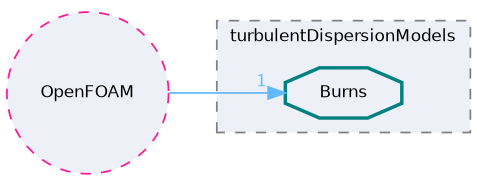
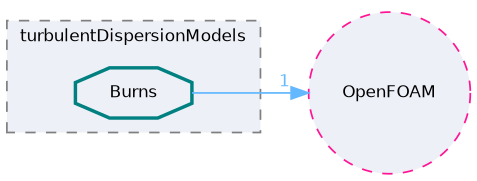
  digraph {
    compound=true
    rankdir=LR
    node [fillcolor="#edf0f7" fontname=Helvetica fontsize=10]
    n1 [color=teal height=0.2 label=Burns shape=octagon style="filled,bold" width=0.4]
    n2 [color=deeppink height=0.2 label=OpenFOAM shape=circle style="filled,dashed" width=0.4]
    subgraph cluster_1 {
      bgcolor="#edf0f7"
      fontname=Helvetica
      fontsize=10
      label=turbulentDispersionModels
      pencolor=grey50
      style="filled,dashed"
      n1
    }
-   n2 -> n1 [color=steelblue1 fontcolor=steelblue1 fontname=Helvetica fontsize=10 headlabel=1 labeldistance=1.5 labelfontname=Helvetica labelfontsize=10]
+   n1 -> n2 [color=steelblue1 fontcolor=steelblue1 fontname=Helvetica fontsize=10 headlabel=1 labeldistance=1.5 labelfontname=Helvetica labelfontsize=10]
  }
